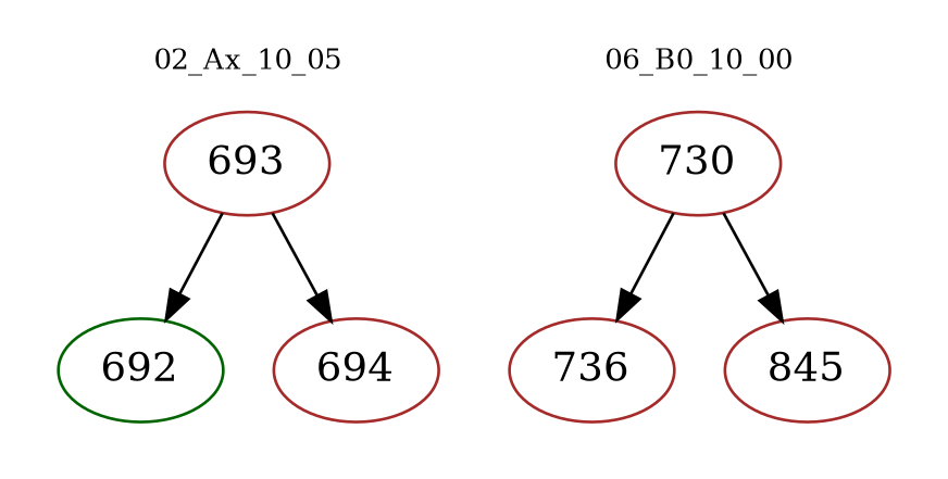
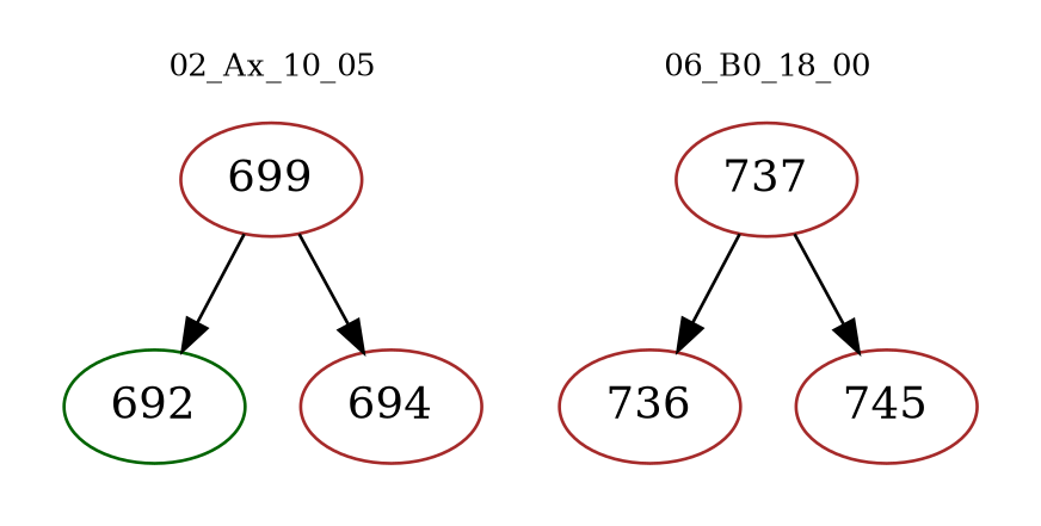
  digraph {
    node [color=brown]
    edge [color=black]
-   n1 [label=693]
+   n1 [label=699]
    n2 [color=darkgreen label=692]
    n3 [label=694]
-   n4 [label=730]
+   n4 [label=737]
    n5 [label=736]
-   n6 [label=845]
+   n6 [label=745]
    subgraph cluster_1 {
      color=white
      fontsize=10
      label="02_Ax_10_05"
      n1
      n2
      n3
    }
    subgraph cluster_2 {
      color=white
      fontsize=10
-     label="06_B0_10_00"
+     label="06_B0_18_00"
      n4
      n5
      n6
    }
    n1 -> n2
    n1 -> n3
    n4 -> n5
    n4 -> n6
  }
